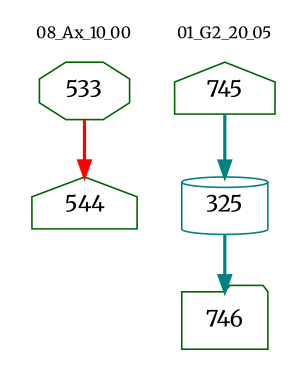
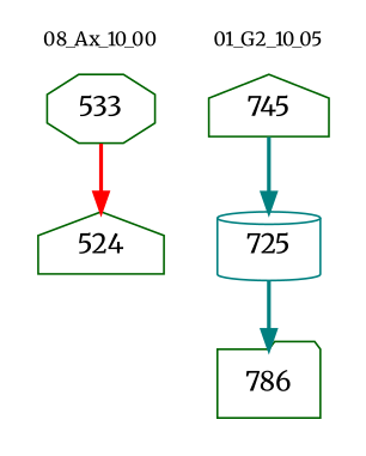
  digraph {
    fontname=Merriweather
    node [color=darkgreen fontname=Merriweather shape=house]
    edge [color=teal fontname=Merriweather style=bold]
    n1 [label=533 shape=octagon]
-   n2 [label=544]
+   n2 [label=524]
    n3 [label=745]
-   n4 [color=teal label=325 shape=cylinder]
-   n5 [label=746 shape=folder]
+   n4 [color=teal label=725 shape=cylinder]
+   n5 [label=786 shape=folder]
    subgraph cluster_1 {
      color=white
      fontsize=10
      label="08_Ax_10_00"
      n1
      n2
    }
    subgraph cluster_2 {
      color=white
      fontsize=10
-     label="01_G2_20_05"
+     label="01_G2_10_05"
      n3
      n4
      n5
    }
    n1 -> n2 [color=red]
    n3 -> n4
    n4 -> n5
  }
